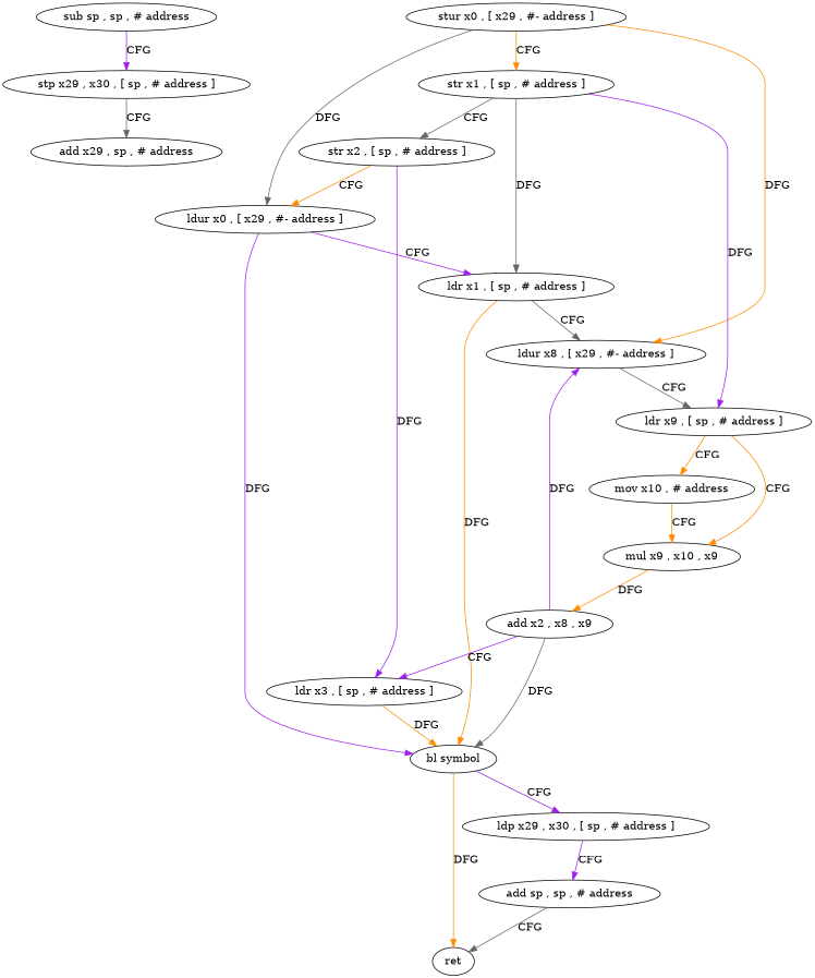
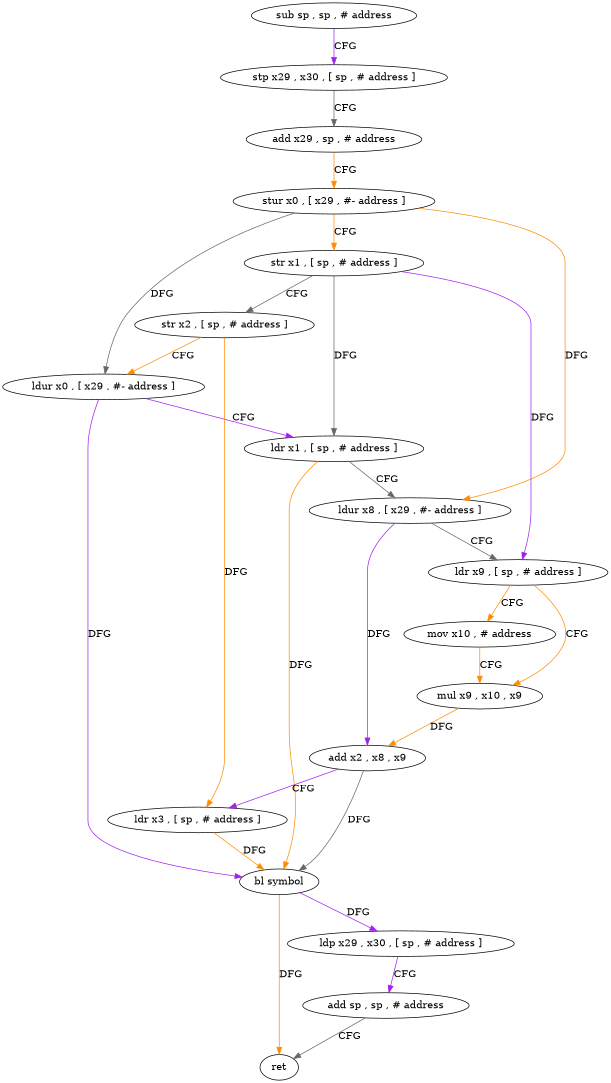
  digraph {
    edge [color=darkorange]
    n1 [label="sub sp , sp , # address"]
    n2 [label="stp x29 , x30 , [ sp , # address ]"]
    n3 [label="add x29 , sp , # address"]
    n4 [label="stur x0 , [ x29 , #- address ]"]
    n5 [label="str x1 , [ sp , # address ]"]
    n6 [label="ldur x0 , [ x29 , #- address ]"]
    n7 [label="ldur x8 , [ x29 , #- address ]"]
    n8 [label="str x2 , [ sp , # address ]"]
    n9 [label="ldr x1 , [ sp , # address ]"]
    n10 [label="ldr x9 , [ sp , # address ]"]
    n11 [label="bl symbol"]
    n12 [label="add x2 , x8 , x9"]
    n13 [label="ldr x3 , [ sp , # address ]"]
    n14 [label="mov x10 , # address"]
    n15 [label="mul x9 , x10 , x9"]
    n16 [label="ldp x29 , x30 , [ sp , # address ]"]
    n17 [label=ret]
    n18 [label="add sp , sp , # address"]
    n1 -> n2 [color=purple label=CFG]
    n2 -> n3 [color=gray40 label=CFG]
+   n3 -> n4 [label=CFG]
    n4 -> n5 [label=CFG]
    n4 -> n6 [color=gray40 label=DFG]
    n4 -> n7 [label=DFG]
    n5 -> n8 [color=gray40 label=CFG]
    n5 -> n9 [color=gray40 label=DFG]
    n5 -> n10 [color=purple label=DFG]
    n6 -> n9 [color=purple label=CFG]
    n6 -> n11 [color=purple label=DFG]
    n7 -> n10 [color=gray40 label=CFG]
-   n12 -> n7 [color=purple label=DFG]
+   n7 -> n12 [color=purple label=DFG]
    n8 -> n6 [label=CFG]
-   n8 -> n13 [color=purple label=DFG]
+   n8 -> n13 [label=DFG]
    n9 -> n7 [color=gray40 label=CFG]
    n9 -> n11 [label=DFG]
    n10 -> n14 [label=CFG]
    n10 -> n15 [label=CFG]
-   n11 -> n16 [color=purple label=CFG]
+   n11 -> n16 [color=purple label=DFG]
    n11 -> n17 [label=DFG]
    n12 -> n11 [color=gray40 label=DFG]
    n12 -> n13 [color=purple label=CFG]
    n13 -> n11 [label=DFG]
    n14 -> n15 [label=CFG]
    n15 -> n12 [label=DFG]
    n16 -> n18 [color=purple label=CFG]
    n18 -> n17 [color=gray40 label=CFG]
  }
